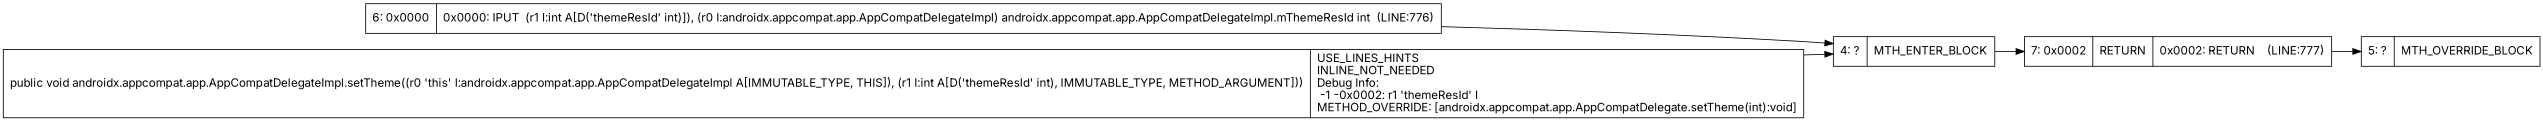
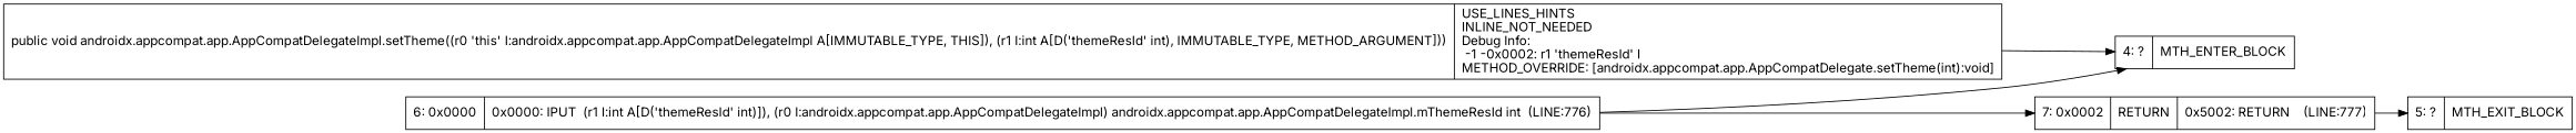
  digraph {
    fontname=Inter
    rankdir=LR
    node [fontname=Inter shape=record]
    edge [fontname=Inter]
    n1 [label="{4\:\ ?|MTH_ENTER_BLOCK\l}"]
    n2 [label="{6\:\ 0x0000|0x0000: IPUT  (r1 I:int A[D('themeResId' int)]), (r0 I:androidx.appcompat.app.AppCompatDelegateImpl) androidx.appcompat.app.AppCompatDelegateImpl.mThemeResId int  (LINE:776)\l}"]
-   n3 [label="{7\:\ 0x0002|RETURN\l|0x0002: RETURN    (LINE:777)\l}"]
-   n4 [label="{5\:\ ?|MTH_OVERRIDE_BLOCK\l}"]
+   n3 [label="{7\:\ 0x0002|RETURN\l|0x5002: RETURN    (LINE:777)\l}"]
+   n4 [label="{5\:\ ?|MTH_EXIT_BLOCK\l}"]
    n5 [label="{public void androidx.appcompat.app.AppCompatDelegateImpl.setTheme((r0 'this' I:androidx.appcompat.app.AppCompatDelegateImpl A[IMMUTABLE_TYPE, THIS]), (r1 I:int A[D('themeResId' int), IMMUTABLE_TYPE, METHOD_ARGUMENT]))  | USE_LINES_HINTS\lINLINE_NOT_NEEDED\lDebug Info:\l  \-1 \-0x0002: r1 'themeResId' I\lMETHOD_OVERRIDE: [androidx.appcompat.app.AppCompatDelegate.setTheme(int):void]\l}"]
    n2 -> n1
-   n1 -> n3
+   n2 -> n3
    n3 -> n4
    n5 -> n1
  }
